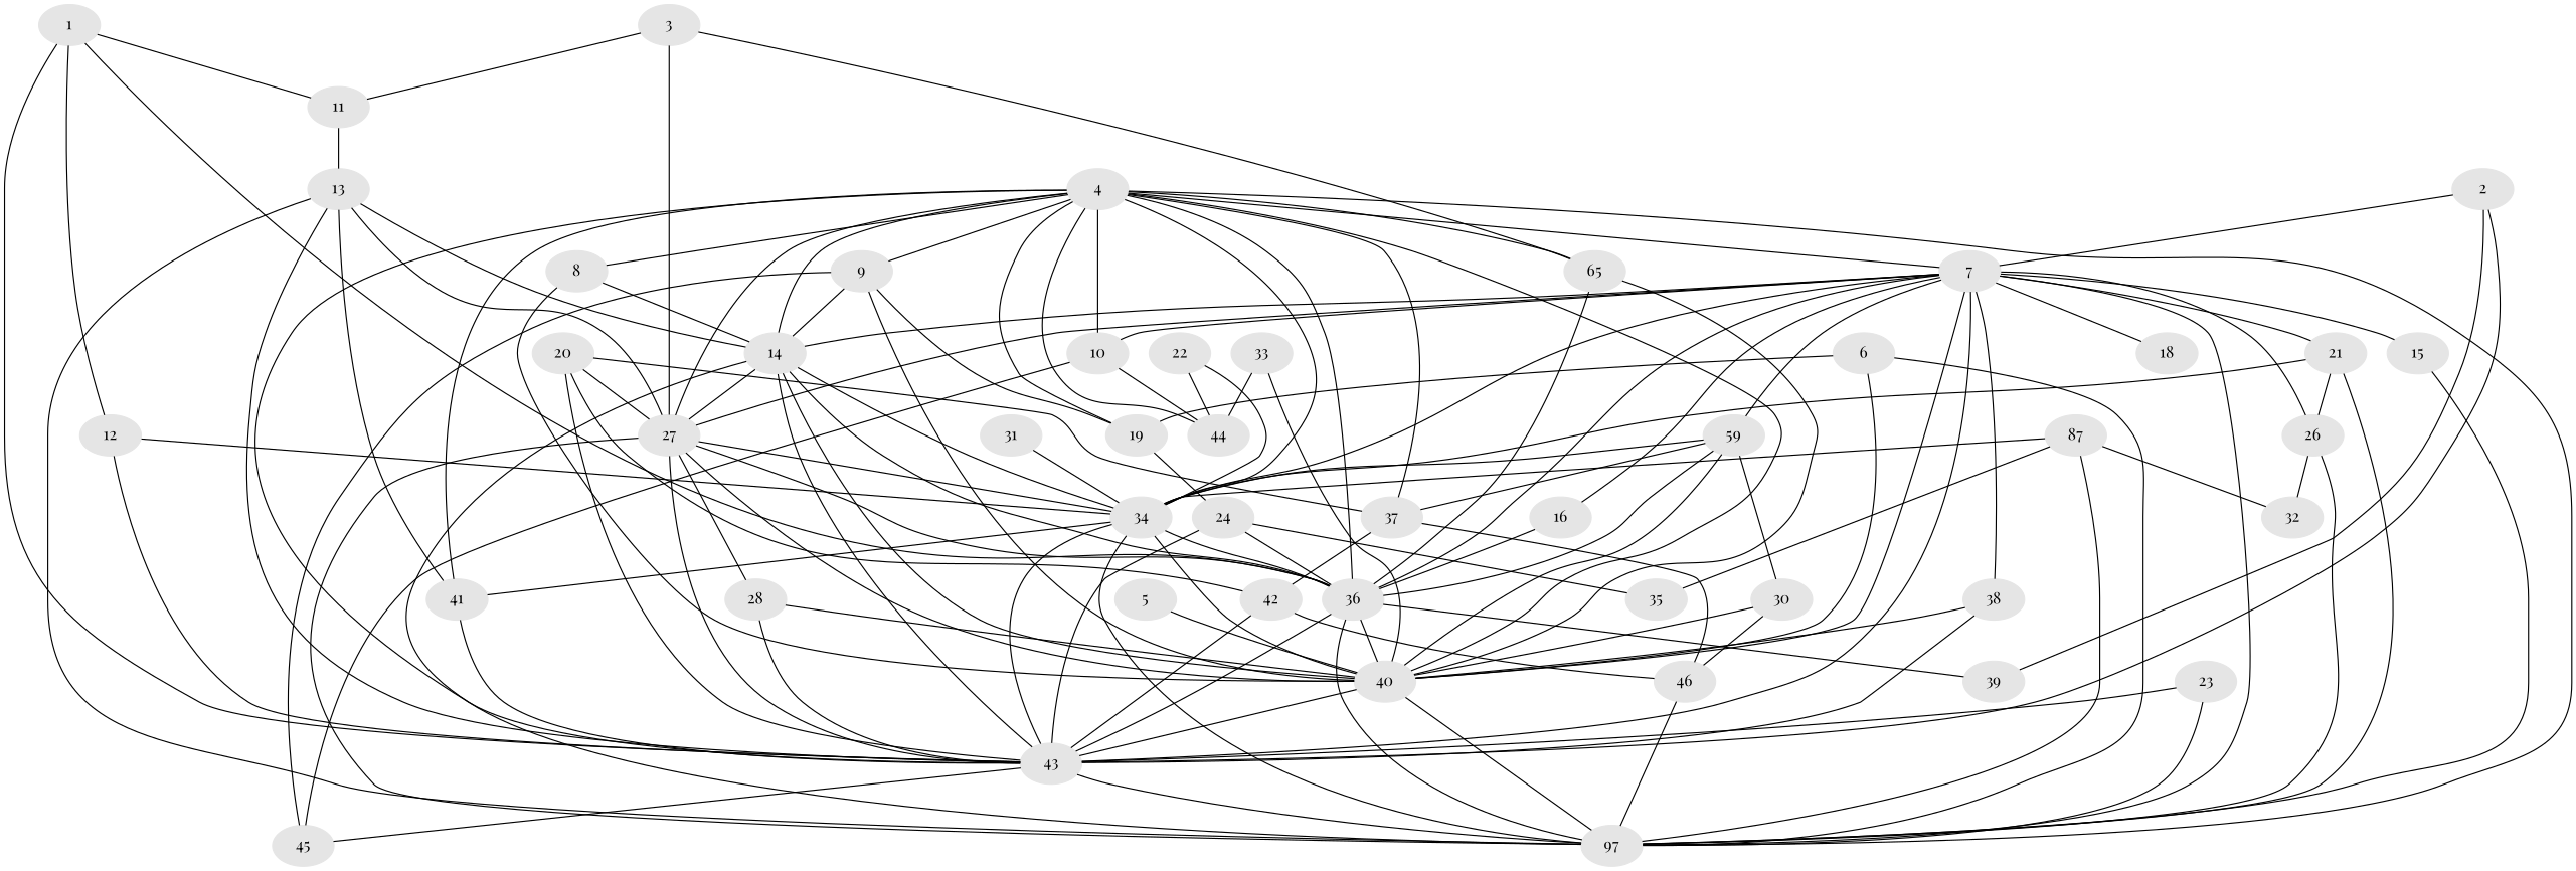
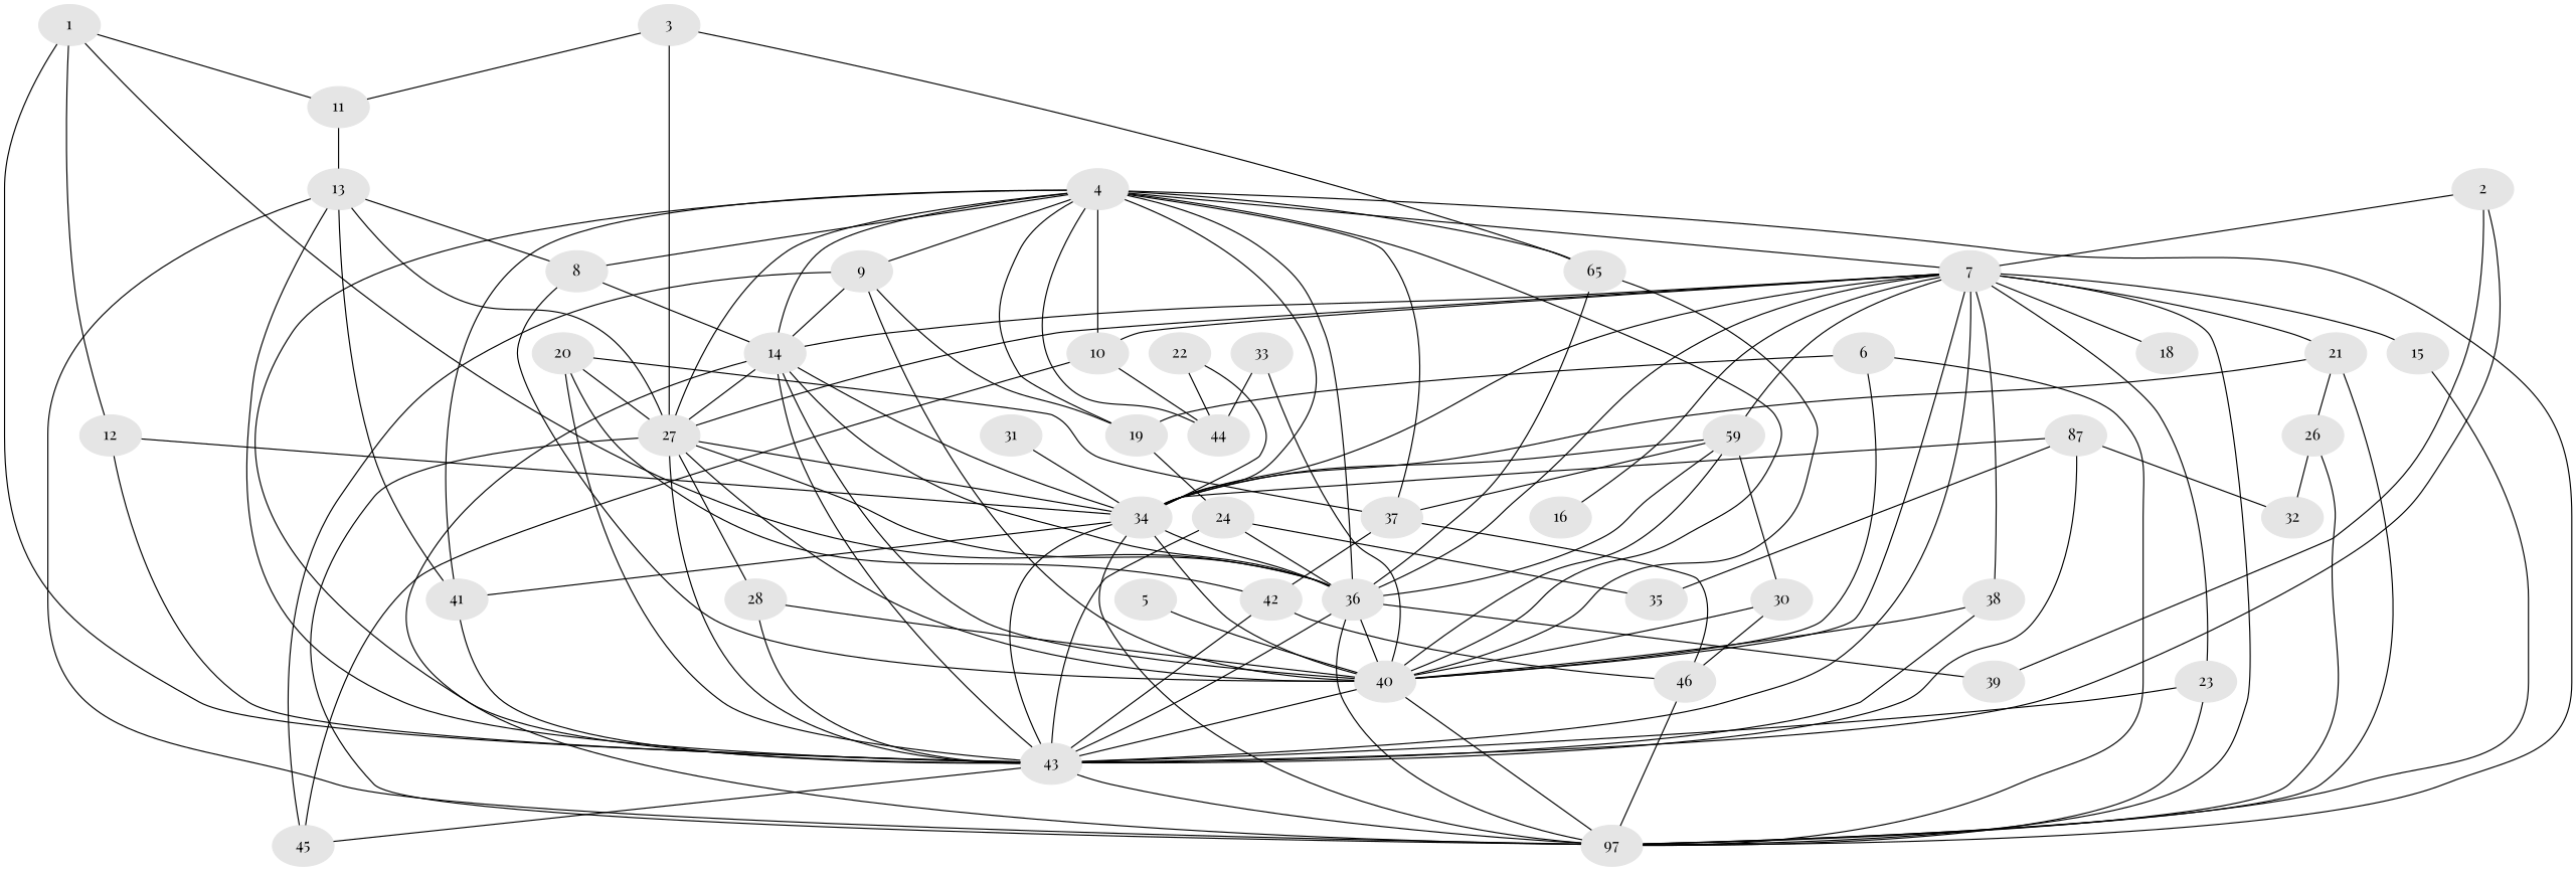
  graph {
    fontname="Playfair Display"
    node [color=gray90 fontname="Playfair Display" style=filled]
    edge [fontname="Playfair Display" weight=1.0]
    1
    11
    12
    36
    43
    13
    34
    39
    40
    n10 [label=97]
    45
    2
    7
    27
    10
    14
    15
    16
    18
    21
    26
    n22 [label=59]
    38
    3
    n25 [label=65]
    28
    4
    8
    9
    19
    37
    41
    44
    24
    42
    46
    5
    6
    32
    30
    n41 [label=87]
    35
    20
    22
    23
    31
    33
    1 -- 11
    1 -- 12
    1 -- 36
    1 -- 43
    11 -- 13
    12 -- 43
    12 -- 34
    36 -- 43 [weight=2.0]
    36 -- 39 [weight=2.0]
    36 -- 40
    36 -- n10
    43 -- n10 [weight=4.0]
    43 -- 45
    13 -- 43
    13 -- n10
    13 -- 27
-   13 -- 14
+   13 -- 8
    13 -- 41
    34 -- 36
    34 -- 43 [weight=2.0]
    34 -- 40 [weight=2.0]
    34 -- n10
    34 -- 41
    40 -- 43 [weight=4.0]
    40 -- n10
    2 -- 43
    2 -- 39
    2 -- 7
    7 -- 36
    7 -- 43 [weight=2.0]
    7 -- 34
    7 -- 40
    7 -- n10 [weight=2.0]
    7 -- 27
    7 -- 10 [weight=2.0]
    7 -- 14
    7 -- 15 [weight=2.0]
    7 -- 16
    7 -- 18
    7 -- 21
-   7 -- 26
+   7 -- 23
    7 -- n22
    7 -- 38
    27 -- 36
    27 -- 43 [weight=3.0]
    27 -- 34
    27 -- 40
    27 -- n10
    27 -- 28
    10 -- 45
    10 -- 44
    14 -- 36
    14 -- 43 [weight=2.0]
    14 -- 34
    14 -- 40
    14 -- n10 [weight=2.0]
    14 -- 27
    15 -- n10
-   16 -- 36
    21 -- 34
    21 -- n10
    21 -- 26
    26 -- n10
    26 -- 32
    n22 -- 36
    n22 -- 34
    n22 -- 40
    n22 -- 37
    n22 -- 30
    38 -- 43
    38 -- 40 [weight=2.0]
    3 -- 11
    3 -- 27
    3 -- n25
    n25 -- 36
    n25 -- 40
    28 -- 43
    28 -- 40
    4 -- 36 [weight=2.0]
    4 -- 43 [weight=3.0]
    4 -- 34
    4 -- 40
    4 -- n10
    4 -- 7 [weight=2.0]
    4 -- 27
    4 -- 10
    4 -- 14
    4 -- n25 [weight=2.0]
    4 -- 8
    4 -- 9
    4 -- 19
    4 -- 37 [weight=2.0]
    4 -- 41
    4 -- 44 [weight=2.0]
    8 -- 40
    8 -- 14
    9 -- 40
    9 -- 45
    9 -- 14
    9 -- 19
    19 -- 24
    37 -- 42
    37 -- 46
    41 -- 43
    24 -- 36
    24 -- 43
    24 -- 35
    42 -- 43 [weight=2.0]
    42 -- 46
    46 -- n10
    5 -- 40
    6 -- 40 [weight=2.0]
    6 -- n10
    6 -- 19
    30 -- 40
    30 -- 46
-   n41 -- n10 [weight=2.0]
+   n41 -- 43 [weight=2.0]
    n41 -- 34
    n41 -- 32
    n41 -- 35
    20 -- 43 [weight=2.0]
    20 -- 27
    20 -- 37
    20 -- 42
    22 -- 34
    22 -- 44
    23 -- 43
    23 -- n10
    31 -- 34
    33 -- 40
    33 -- 44
  }
